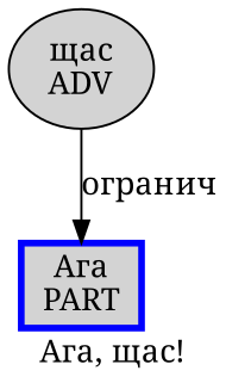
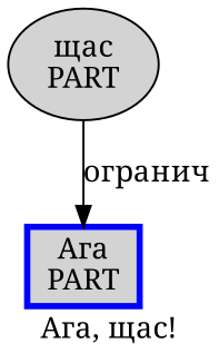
  digraph {
    label="Ага, щас!"
    fontname="Noto Serif"
    node [fillcolor=lightgray style=filled fontname="Noto Serif"]
    n1 [color=blue label="Ага\nPART" penwidth=3 shape=box]
-   n2 [label="щас\nADV" penwidth=1 shape=ellipse]
+   n2 [label="щас\nPART" penwidth=1 shape=ellipse]
    n2 -> n1 [label="огранич" fontname="Noto Serif"]
  }
